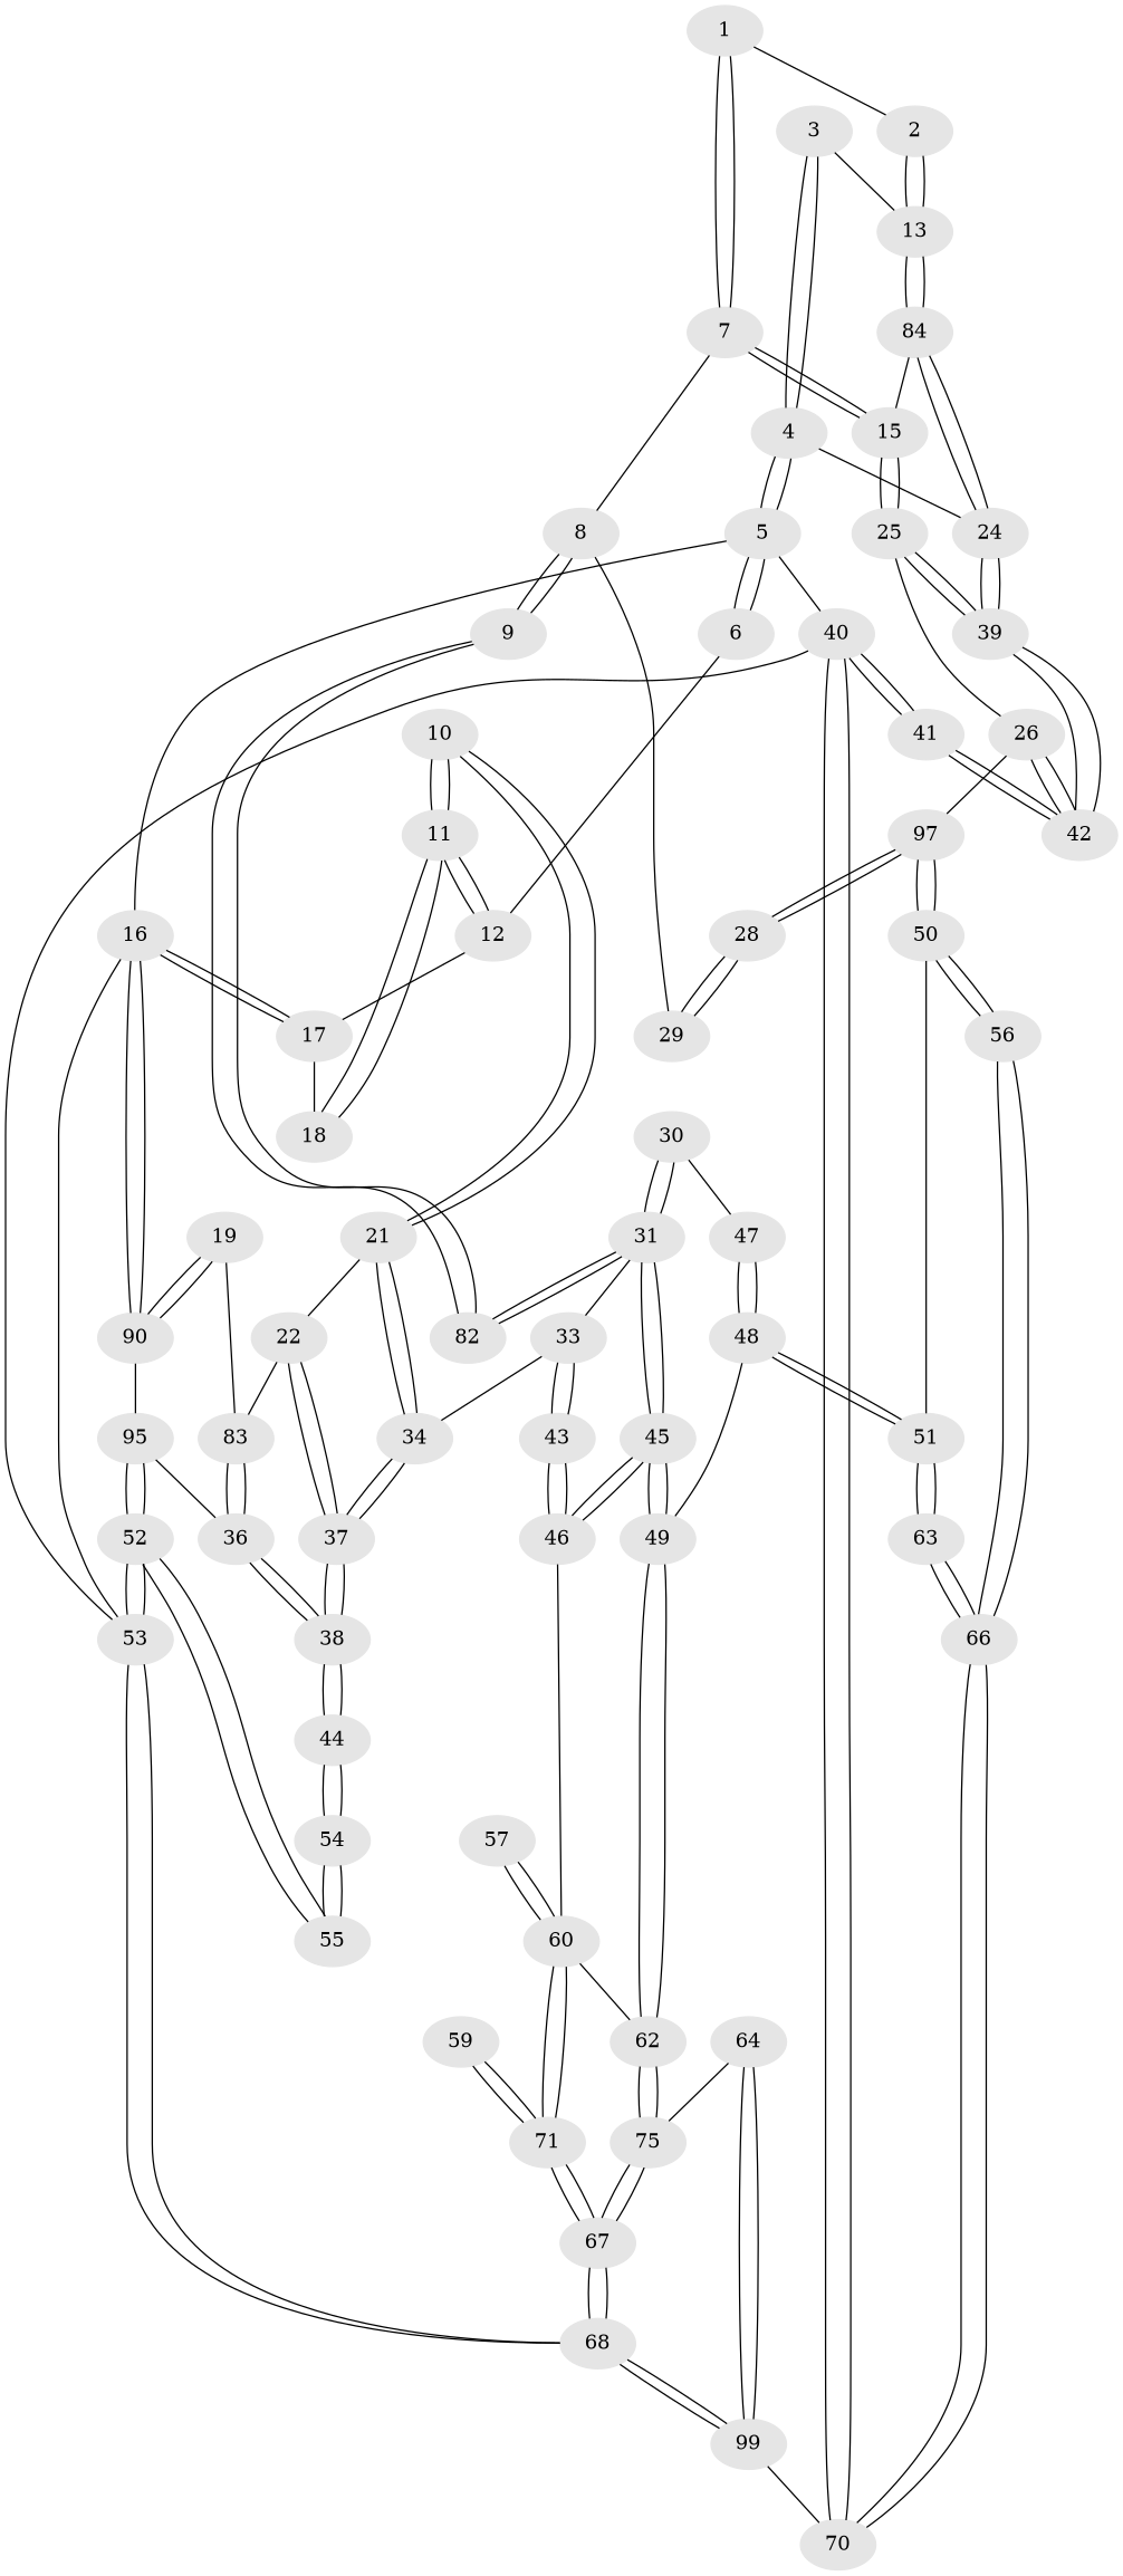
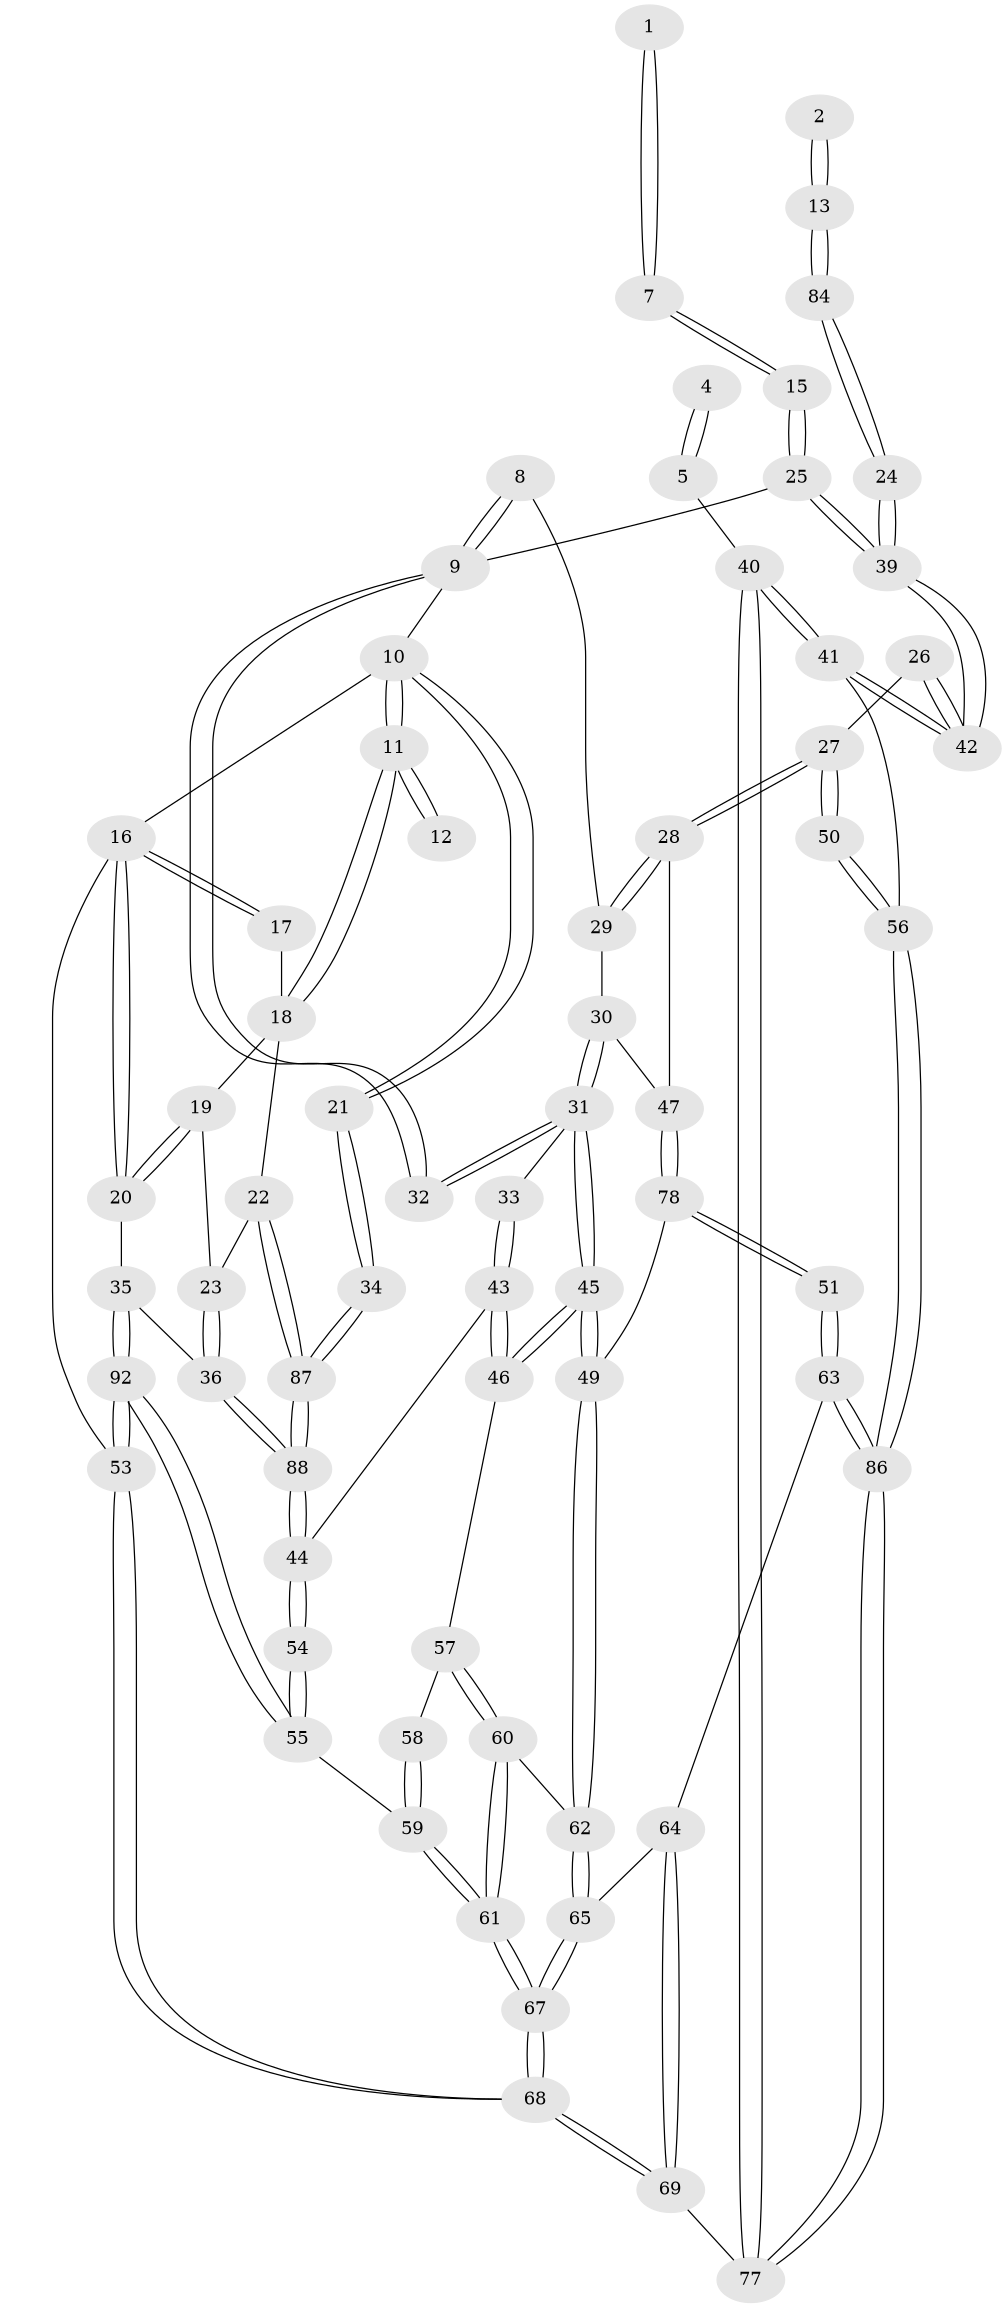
  graph {
    node [color=gray90 style=filled]
    1
    2
    7
    13
    8
    15
-   3
    4
    n9 [label=84]
    5
    24
-   6
    16
    40
    39
    12
    17
-   20 [label=90]
+   20
    53
    41
-   70
+   70 [label=77]
    9
    29
    25
    10
-   32 [label=82]
+   32
    30
    11
    21
    18
    22
    34
    19
    26
-   35 [label=95]
+   35
    68
-   23 [label=83]
+   23
    36
-   52
-   37
-   38
+   52 [label=92]
+   37 [label=87]
+   38 [label=88]
    42
-   27 [label=97]
+   27
    28
    50
    47
    56
    51
-   48
+   48 [label=78]
    31
    45
    33
    46
    49
    43
    44
    55
    54
-   66
+   66 [label=86]
    57
    62
+   58
    60
    63
-   65 [label=75]
+   65
    64
    59
-   69 [label=99]
-   61 [label=71]
+   69
+   61
    67
-   1 -- 2
    1 -- 7
    1 -- 7
    2 -- 13
    2 -- 13
-   7 -- 8
    7 -- 15
    7 -- 15
    13 -- n9
    13 -- n9
    8 -- 9
    8 -- 9
    8 -- 29
    15 -- 25
    15 -- 25
-   3 -- 13
-   3 -- 4
-   3 -- 4
    4 -- 5
    4 -- 5
-   4 -- 24
-   n9 -- 15
    n9 -- 24
    n9 -- 24
-   5 -- 6
-   5 -- 6
-   5 -- 16
+   10 -- 16
    5 -- 40
    24 -- 39
    24 -- 39
-   6 -- 12
    16 -- 17
    16 -- 17
    16 -- 20
    16 -- 20
    16 -- 53
-   40 -- 53
    40 -- 41
    40 -- 41
    40 -- 70
    40 -- 70
    39 -- 42
    39 -- 42
-   12 -- 17
    17 -- 18
    20 -- 35
    53 -- 68
    53 -- 68
    41 -- 42
    41 -- 42
+   41 -- 56
+   9 -- 10
    9 -- 32
    9 -- 32
+   29 -- 30
    25 -- 39
    25 -- 39
-   25 -- 26
+   25 -- 9
    10 -- 11
    10 -- 11
    10 -- 21
    10 -- 21
    30 -- 47
    30 -- 31
    30 -- 31
    11 -- 12
    11 -- 12
    11 -- 18
    11 -- 18
-   21 -- 22
+   18 -- 22
    21 -- 34
    21 -- 34
+   18 -- 19
    22 -- 23
    22 -- 37
    22 -- 37
    34 -- 37
    34 -- 37
    19 -- 20
    19 -- 20
    19 -- 23
    26 -- 42
    26 -- 42
    26 -- 27
    35 -- 36
    35 -- 52
    35 -- 52
    68 -- 69
    68 -- 69
    23 -- 36
    23 -- 36
    36 -- 38
    36 -- 38
    52 -- 53
    52 -- 53
    52 -- 55
    52 -- 55
    37 -- 38
    37 -- 38
    38 -- 44
    38 -- 44
    27 -- 28
    27 -- 28
    27 -- 50
    27 -- 50
    28 -- 29
    28 -- 29
+   28 -- 47
    50 -- 56
    50 -- 56
-   50 -- 51
    47 -- 48
    47 -- 48
    56 -- 66
    56 -- 66
    51 -- 63
    51 -- 63
    48 -- 51
    48 -- 51
    48 -- 49
    31 -- 32
    31 -- 32
    31 -- 45
    31 -- 45
    31 -- 33
    45 -- 46
    45 -- 46
    45 -- 49
    45 -- 49
-   33 -- 34
    33 -- 43
    33 -- 43
-   46 -- 60
+   46 -- 57
    49 -- 62
    49 -- 62
    43 -- 46
    43 -- 46
+   43 -- 44
    44 -- 54
    44 -- 54
+   55 -- 59
    54 -- 55
    54 -- 55
    66 -- 70
    66 -- 70
+   57 -- 58
    57 -- 60
    57 -- 60
    62 -- 65
    62 -- 65
+   58 -- 59
+   58 -- 59
    60 -- 62
    60 -- 61
    60 -- 61
    63 -- 66
    63 -- 66
+   63 -- 64
    65 -- 67
    65 -- 67
    64 -- 65
    64 -- 69
    64 -- 69
    59 -- 61
    59 -- 61
    69 -- 70
    61 -- 67
    61 -- 67
    67 -- 68
    67 -- 68
  }
